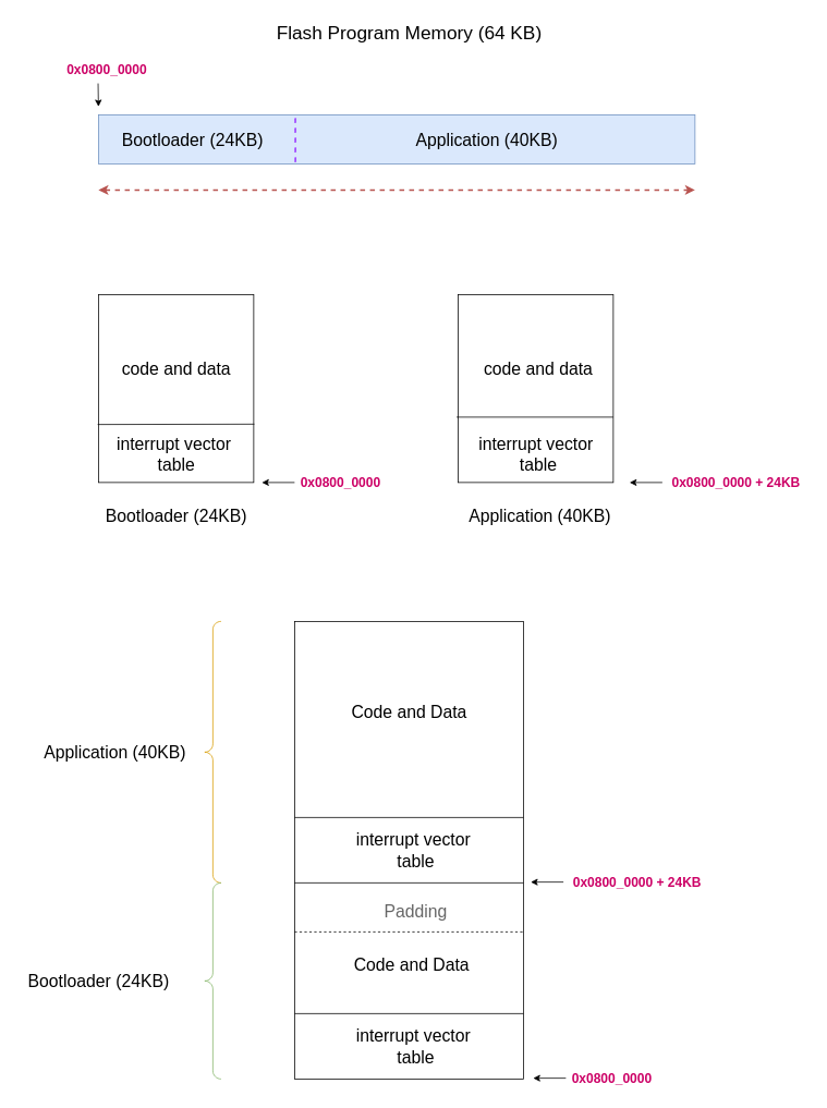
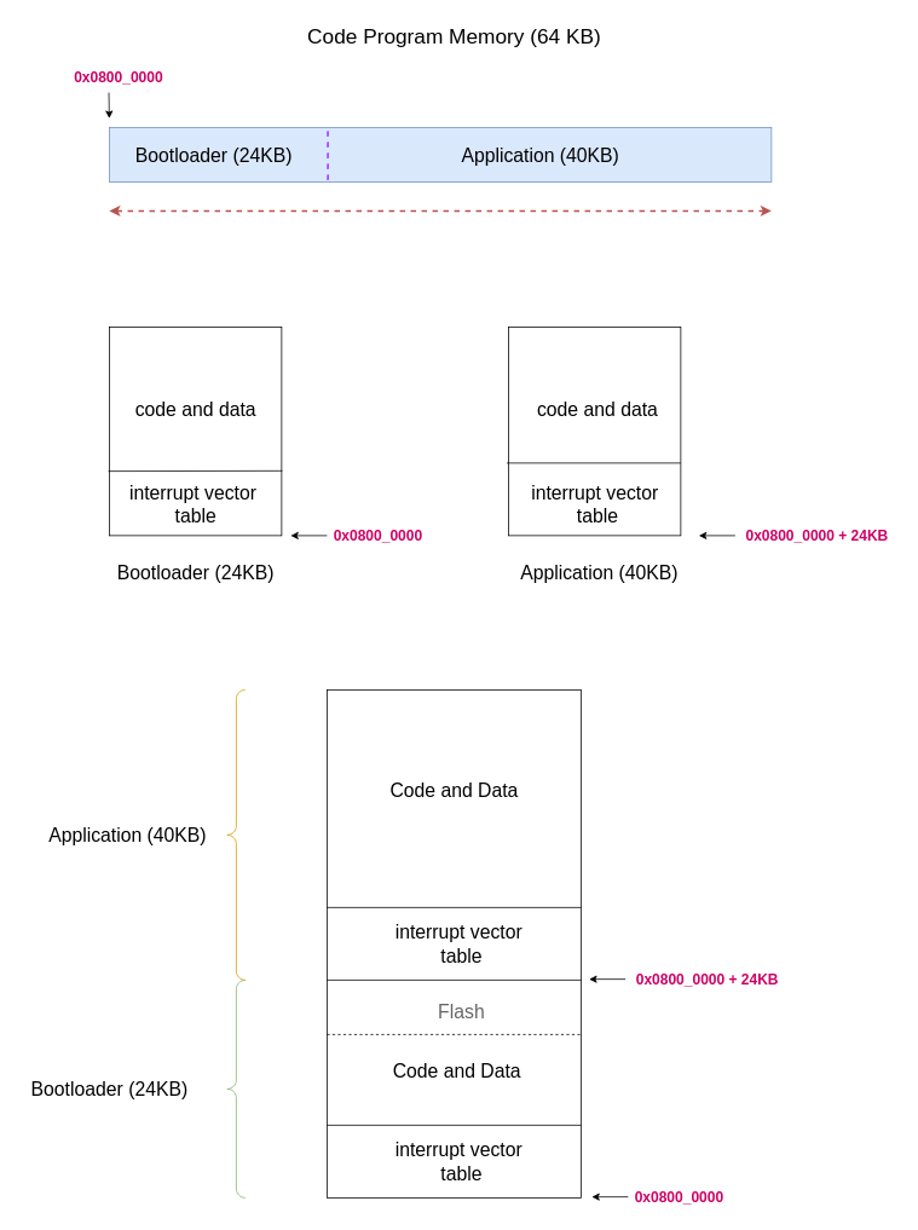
  <mxCell id="0" />
  <mxCell id="1" parent="0" />
  <mxCell id="2" value="" style="rounded=0;whiteSpace=wrap;html=1;fillColor=#dae8fc;strokeColor=#6c8ebf;" parent="1" vertex="1"><mxGeometry x="120" y="140" width="730" height="60" as="geometry" /></mxCell>
  <mxCell id="3" value="" style="endArrow=none;dashed=1;html=1;" parent="1" target="2" edge="1"><mxGeometry width="50" height="50" relative="1" as="geometry"><mxPoint x="520" y="200" as="sourcePoint" /><mxPoint x="570" y="150" as="targetPoint" /></mxGeometry></mxCell>
  <mxCell id="4" value="" style="endArrow=classic;startArrow=classic;html=1;dashed=1;endSize=6;strokeWidth=2;fillColor=#f8cecc;strokeColor=#b85450;" parent="1" edge="1"><mxGeometry width="50" height="50" relative="1" as="geometry"><mxPoint x="120" y="232" as="sourcePoint" /><mxPoint x="850" y="232" as="targetPoint" /></mxGeometry></mxCell>
- <mxCell id="5" value="Flash Program Memory (64 KB)" style="text;html=1;align=center;verticalAlign=middle;resizable=0;points=[];autosize=1;strokeColor=none;fillColor=none;strokeWidth=2;fontSize=23;" parent="1" vertex="1"><mxGeometry x="325" y="20" width="350" height="40" as="geometry" /></mxCell>
+ <mxCell id="5" value="Code Program Memory (64 KB)" style="text;html=1;align=center;verticalAlign=middle;resizable=0;points=[];autosize=1;strokeColor=none;fillColor=none;strokeWidth=2;fontSize=23;" parent="1" vertex="1"><mxGeometry x="325" y="20" width="350" height="40" as="geometry" /></mxCell>
  <mxCell id="6" value="Bootloader (24KB)" style="text;html=1;align=center;verticalAlign=middle;resizable=0;points=[];autosize=1;strokeColor=none;fillColor=none;strokeWidth=2;fontSize=21;" parent="1" vertex="1"><mxGeometry x="135" y="150" width="200" height="40" as="geometry" /></mxCell>
  <mxCell id="7" value="Application (40KB)" style="text;html=1;align=center;verticalAlign=middle;resizable=0;points=[];autosize=1;strokeColor=none;fillColor=none;strokeWidth=2;fontSize=21;" parent="1" vertex="1"><mxGeometry x="495" y="150" width="200" height="40" as="geometry" /></mxCell>
  <mxCell id="8" value="" style="endArrow=none;html=1;entryX=0.33;entryY=0.013;entryDx=0;entryDy=0;entryPerimeter=0;strokeWidth=2;dashed=1;strokeColor=#9933FF;" parent="1" target="2" edge="1"><mxGeometry width="50" height="50" relative="1" as="geometry"><mxPoint x="361" y="198" as="sourcePoint" /><mxPoint x="570" y="150" as="targetPoint" /></mxGeometry></mxCell>
  <mxCell id="9" value="0x0800_0000" style="text;html=1;align=center;verticalAlign=middle;resizable=0;points=[];autosize=1;strokeColor=none;fillColor=none;strokeWidth=2;fontSize=16;fontStyle=1;fontColor=#CC0066;" parent="1" vertex="1"><mxGeometry x="70" y="70" width="120" height="30" as="geometry" /></mxCell>
  <mxCell id="10" value="" style="endArrow=classic;html=1;exitX=0.413;exitY=1.053;exitDx=0;exitDy=0;exitPerimeter=0;" parent="1" source="9" edge="1"><mxGeometry width="50" height="50" relative="1" as="geometry"><mxPoint x="520" y="200" as="sourcePoint" /><mxPoint x="120" y="130" as="targetPoint" /></mxGeometry></mxCell>
  <mxCell id="11" value="Bootloader (24KB)" style="text;html=1;align=center;verticalAlign=middle;resizable=0;points=[];autosize=1;strokeColor=none;fillColor=none;strokeWidth=2;fontSize=21;" parent="1" vertex="1"><mxGeometry x="115" y="610" width="200" height="40" as="geometry" /></mxCell>
  <mxCell id="12" value="Application (40KB)" style="text;html=1;align=center;verticalAlign=middle;resizable=0;points=[];autosize=1;strokeColor=none;fillColor=none;strokeWidth=2;fontSize=21;" parent="1" vertex="1"><mxGeometry x="560" y="610" width="200" height="40" as="geometry" /></mxCell>
  <mxCell id="13" value="" style="whiteSpace=wrap;html=1;" parent="1" vertex="1"><mxGeometry x="120" y="360" width="190" height="230" as="geometry" /></mxCell>
  <mxCell id="14" value="" style="whiteSpace=wrap;html=1;" parent="1" vertex="1"><mxGeometry x="560" y="360" width="190" height="230" as="geometry" /></mxCell>
  <mxCell id="15" value="interrupt vector&amp;nbsp;&lt;div&gt;table&lt;/div&gt;" style="text;html=1;align=center;verticalAlign=middle;resizable=0;points=[];autosize=1;strokeColor=none;fillColor=none;strokeWidth=2;fontSize=21;" parent="1" vertex="1"><mxGeometry x="130" y="525" width="170" height="60" as="geometry" /></mxCell>
  <mxCell id="16" value="interrupt vector&amp;nbsp;&lt;div&gt;table&lt;/div&gt;" style="text;html=1;align=center;verticalAlign=middle;resizable=0;points=[];autosize=1;strokeColor=none;fillColor=none;strokeWidth=2;fontSize=21;" parent="1" vertex="1"><mxGeometry x="573" y="525" width="170" height="60" as="geometry" /></mxCell>
  <mxCell id="17" value="" style="endArrow=none;html=1;exitX=1.004;exitY=0.72;exitDx=0;exitDy=0;exitPerimeter=0;" parent="1" edge="1"><mxGeometry width="50" height="50" relative="1" as="geometry"><mxPoint x="310.76" y="518.6" as="sourcePoint" /><mxPoint x="119" y="519" as="targetPoint" /></mxGeometry></mxCell>
  <mxCell id="18" value="code and data" style="text;html=1;align=center;verticalAlign=middle;resizable=0;points=[];autosize=1;strokeColor=none;fillColor=none;strokeWidth=2;fontSize=21;" parent="1" vertex="1"><mxGeometry x="135" y="430" width="160" height="40" as="geometry" /></mxCell>
  <mxCell id="19" value="" style="endArrow=none;html=1;exitX=1.004;exitY=0.72;exitDx=0;exitDy=0;exitPerimeter=0;" parent="1" edge="1"><mxGeometry width="50" height="50" relative="1" as="geometry"><mxPoint x="750" y="510" as="sourcePoint" /><mxPoint x="558.24" y="510" as="targetPoint" /></mxGeometry></mxCell>
  <mxCell id="20" value="code and data" style="text;html=1;align=center;verticalAlign=middle;resizable=0;points=[];autosize=1;strokeColor=none;fillColor=none;strokeWidth=2;fontSize=21;" parent="1" vertex="1"><mxGeometry x="578" y="430" width="160" height="40" as="geometry" /></mxCell>
  <mxCell id="21" value="0x0800_0000" style="text;html=1;align=center;verticalAlign=middle;resizable=0;points=[];autosize=1;strokeColor=none;fillColor=none;strokeWidth=2;fontSize=16;fontStyle=1;fontColor=#CC0066;" parent="1" vertex="1"><mxGeometry x="356" y="575" width="120" height="30" as="geometry" /></mxCell>
  <mxCell id="22" value="" style="endArrow=classic;html=1;" parent="1" edge="1"><mxGeometry width="50" height="50" relative="1" as="geometry"><mxPoint x="360" y="590" as="sourcePoint" /><mxPoint x="320" y="590" as="targetPoint" /></mxGeometry></mxCell>
  <mxCell id="23" value="0x0800_0000 + 24KB" style="text;html=1;align=center;verticalAlign=middle;resizable=0;points=[];autosize=1;strokeColor=none;fillColor=none;strokeWidth=2;fontSize=16;fontStyle=1;fontColor=#CC0066;" parent="1" vertex="1"><mxGeometry x="810" y="575" width="180" height="30" as="geometry" /></mxCell>
  <mxCell id="24" value="" style="endArrow=classic;html=1;" parent="1" edge="1"><mxGeometry width="50" height="50" relative="1" as="geometry"><mxPoint x="810" y="590" as="sourcePoint" /><mxPoint x="770" y="590" as="targetPoint" /></mxGeometry></mxCell>
  <mxCell id="25" value="0x0800_0000" style="text;html=1;align=center;verticalAlign=middle;resizable=0;points=[];autosize=1;strokeColor=none;fillColor=none;strokeWidth=2;fontSize=16;fontStyle=1;fontColor=#CC0066;" parent="1" vertex="1"><mxGeometry x="688" y="1304" width="120" height="30" as="geometry" /></mxCell>
  <mxCell id="26" value="" style="endArrow=classic;html=1;" parent="1" edge="1"><mxGeometry width="50" height="50" relative="1" as="geometry"><mxPoint x="692" y="1319" as="sourcePoint" /><mxPoint x="652" y="1319" as="targetPoint" /></mxGeometry></mxCell>
  <mxCell id="27" value="0x0800_0000 + 24KB" style="text;html=1;align=center;verticalAlign=middle;resizable=0;points=[];autosize=1;strokeColor=none;fillColor=none;strokeWidth=2;fontSize=16;fontStyle=1;fontColor=#CC0066;" parent="1" vertex="1"><mxGeometry x="689" y="1064" width="180" height="30" as="geometry" /></mxCell>
  <mxCell id="28" value="" style="endArrow=classic;html=1;" parent="1" edge="1"><mxGeometry width="50" height="50" relative="1" as="geometry"><mxPoint x="689" y="1079" as="sourcePoint" /><mxPoint x="649" y="1079" as="targetPoint" /></mxGeometry></mxCell>
  <mxCell id="29" value="" style="labelPosition=right;align=left;strokeWidth=1;shape=mxgraph.mockup.markup.curlyBrace;html=1;shadow=0;dashed=0;strokeColor=#d79b00;direction=north;fillColor=#ffe6cc;" parent="1" vertex="1"><mxGeometry x="250" y="760" width="20" height="320" as="geometry" /></mxCell>
  <mxCell id="30" value="" style="group" parent="1" vertex="1" connectable="0"><mxGeometry x="360" y="760" width="280" height="560" as="geometry" /></mxCell>
  <mxCell id="31" value="" style="rounded=0;whiteSpace=wrap;html=1;" parent="30" vertex="1"><mxGeometry width="280" height="560" as="geometry" /></mxCell>
  <mxCell id="32" value="" style="endArrow=none;html=1;exitX=-0.001;exitY=0.837;exitDx=0;exitDy=0;exitPerimeter=0;" parent="30" edge="1"><mxGeometry width="50" height="50" relative="1" as="geometry"><mxPoint y="320" as="sourcePoint" /><mxPoint x="280" y="320" as="targetPoint" /></mxGeometry></mxCell>
  <mxCell id="33" value="" style="endArrow=none;html=1;exitX=-0.001;exitY=0.837;exitDx=0;exitDy=0;exitPerimeter=0;dashed=1;" parent="30" edge="1"><mxGeometry width="50" height="50" relative="1" as="geometry"><mxPoint y="380" as="sourcePoint" /><mxPoint x="280" y="380" as="targetPoint" /></mxGeometry></mxCell>
  <mxCell id="34" value="" style="endArrow=none;html=1;exitX=-0.001;exitY=0.837;exitDx=0;exitDy=0;exitPerimeter=0;" parent="30" edge="1"><mxGeometry width="50" height="50" relative="1" as="geometry"><mxPoint y="240" as="sourcePoint" /><mxPoint x="280" y="240" as="targetPoint" /></mxGeometry></mxCell>
  <mxCell id="35" value="" style="endArrow=none;html=1;exitX=-0.001;exitY=0.837;exitDx=0;exitDy=0;exitPerimeter=0;" parent="30" edge="1"><mxGeometry width="50" height="50" relative="1" as="geometry"><mxPoint y="480" as="sourcePoint" /><mxPoint x="280" y="480" as="targetPoint" /></mxGeometry></mxCell>
  <mxCell id="36" value="interrupt vector&amp;nbsp;&lt;div&gt;table&lt;/div&gt;" style="text;html=1;align=center;verticalAlign=middle;resizable=0;points=[];autosize=1;strokeColor=none;fillColor=none;strokeWidth=2;fontSize=21;" parent="30" vertex="1"><mxGeometry x="63" y="250" width="170" height="60" as="geometry" /></mxCell>
  <mxCell id="37" value="interrupt vector&amp;nbsp;&lt;div&gt;table&lt;/div&gt;" style="text;html=1;align=center;verticalAlign=middle;resizable=0;points=[];autosize=1;strokeColor=none;fillColor=none;strokeWidth=2;fontSize=21;" parent="30" vertex="1"><mxGeometry x="63" y="490" width="170" height="60" as="geometry" /></mxCell>
  <mxCell id="38" value="Code and Data" style="text;html=1;align=center;verticalAlign=middle;resizable=0;points=[];autosize=1;strokeColor=none;fillColor=none;strokeWidth=2;fontSize=21;" parent="30" vertex="1"><mxGeometry x="63" y="400" width="160" height="40" as="geometry" /></mxCell>
- <mxCell id="39" value="Padding" style="text;html=1;align=center;verticalAlign=middle;resizable=0;points=[];autosize=1;strokeColor=none;fillColor=none;strokeWidth=2;fontSize=21;rounded=0;textOpacity=60;" parent="30" vertex="1"><mxGeometry x="98" y="335" width="100" height="40" as="geometry" /></mxCell>
+ <mxCell id="39" value="Flash" style="text;html=1;align=center;verticalAlign=middle;resizable=0;points=[];autosize=1;strokeColor=none;fillColor=none;strokeWidth=2;fontSize=21;rounded=0;textOpacity=60;" parent="30" vertex="1"><mxGeometry x="98" y="335" width="100" height="40" as="geometry" /></mxCell>
  <mxCell id="40" value="Code and Data" style="text;html=1;align=center;verticalAlign=middle;resizable=0;points=[];autosize=1;strokeColor=none;fillColor=none;strokeWidth=2;fontSize=21;" parent="30" vertex="1"><mxGeometry x="60" y="90" width="160" height="40" as="geometry" /></mxCell>
  <mxCell id="41" value="" style="labelPosition=right;align=left;strokeWidth=1;shape=mxgraph.mockup.markup.curlyBrace;html=1;shadow=0;dashed=0;strokeColor=#82b366;direction=north;fillColor=#d5e8d4;" parent="1" vertex="1"><mxGeometry x="250" y="1080" width="20" height="240" as="geometry" /></mxCell>
  <mxCell id="42" value="Bootloader (24KB)" style="text;html=1;align=center;verticalAlign=middle;resizable=0;points=[];autosize=1;strokeColor=none;fillColor=none;strokeWidth=2;fontSize=21;" parent="1" vertex="1"><mxGeometry x="20" y="1180" width="200" height="40" as="geometry" /></mxCell>
  <mxCell id="43" value="Application (40KB)" style="text;html=1;align=center;verticalAlign=middle;resizable=0;points=[];autosize=1;strokeColor=none;fillColor=none;strokeWidth=2;fontSize=21;" parent="1" vertex="1"><mxGeometry y="900" width="200" height="40" as="geometry" x="40" /></mxCell>
